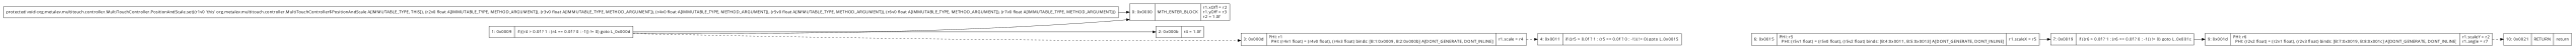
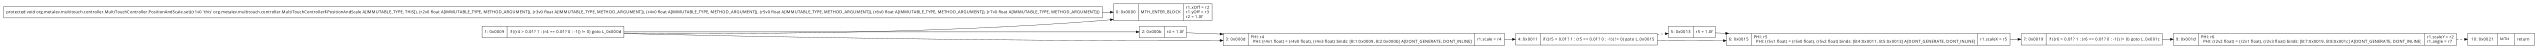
  digraph {
    fontname="Open Sans"
    rankdir=LR
    node [fontname="Open Sans" shape=record]
    edge [fontname="Open Sans"]
    n1 [label="{0\:\ 0x0000|MTH_ENTER_BLOCK\l|r1.xOff = r2\lr1.yOff = r3\lr2 = 1.0f\l}"]
    n2 [label="{1\:\ 0x0009|if ((r4 \> 0.0f ? 1 : (r4 == 0.0f ? 0 : \-1)) != 0) goto L_0x000d\l}"]
    n3 [label="{2\:\ 0x000b|r4 = 1.0f\l}"]
-   n4 [label="{3\:\ 0x000d|PHI: r1 \l  PHI: (r4v1 float) = (r4v0 float), (r4v3 float) binds: [B:1:0x0009, B:2:0x000b] A[DONT_GENERATE, DONT_INLINE]\l|r1.scale = r4\l}"]
+   n4 [label="{3\:\ 0x000d|PHI: r4 \l  PHI: (r4v1 float) = (r4v0 float), (r4v3 float) binds: [B:1:0x0009, B:2:0x000b] A[DONT_GENERATE, DONT_INLINE]\l|r1.scale = r4\l}"]
    n5 [label="{4\:\ 0x0011|if ((r5 \> 0.0f ? 1 : (r5 == 0.0f ? 0 : \-1)) != 0) goto L_0x0015\l}"]
+   n6 [label="{5\:\ 0x0013|r5 = 1.0f\l}"]
    n7 [label="{6\:\ 0x0015|PHI: r5 \l  PHI: (r5v1 float) = (r5v0 float), (r5v2 float) binds: [B:4:0x0011, B:5:0x0013] A[DONT_GENERATE, DONT_INLINE]\l|r1.scaleX = r5\l}"]
    n8 [label="{7\:\ 0x0019|if ((r6 \> 0.0f ? 1 : (r6 == 0.0f ? 0 : \-1)) != 0) goto L_0x001c\l}"]
    n9 [label="{9\:\ 0x001d|PHI: r6 \l  PHI: (r2v2 float) = (r2v1 float), (r2v3 float) binds: [B:7:0x0019, B:8:0x001c] A[DONT_GENERATE, DONT_INLINE]\l|r1.scaleY = r2\lr1.angle = r7\l}"]
-   n10 [label="{10\:\ 0x0021|RETURN\l|return\l}"]
+   n10 [label="{10\:\ 0x0021|MTH\l|return\l}"]
    n11 [label="{protected void org.metalev.multitouch.controller.MultiTouchController.PositionAndScale.set((r1v0 'this' org.metalev.multitouch.controller.MultiTouchController$PositionAndScale A[IMMUTABLE_TYPE, THIS]), (r2v0 float A[IMMUTABLE_TYPE, METHOD_ARGUMENT]), (r3v0 float A[IMMUTABLE_TYPE, METHOD_ARGUMENT]), (r4v0 float A[IMMUTABLE_TYPE, METHOD_ARGUMENT]), (r5v0 float A[IMMUTABLE_TYPE, METHOD_ARGUMENT]), (r6v0 float A[IMMUTABLE_TYPE, METHOD_ARGUMENT]), (r7v0 float A[IMMUTABLE_TYPE, METHOD_ARGUMENT])) }"]
    n2 -> n1
    n2 -> n3 [style=solid]
-   n2 -> n4 [style=dashed]
-   n4 -> n5 [style=dashed]
+   n2 -> n4
+   n3 -> n4
+   n4 -> n5
+   n5 -> n6 [style=dashed]
+   n5 -> n7
+   n6 -> n7
    n7 -> n8
    n8 -> n9 [style=solid]
    n9 -> n10 [style=dashed]
    n11 -> n1
  }
